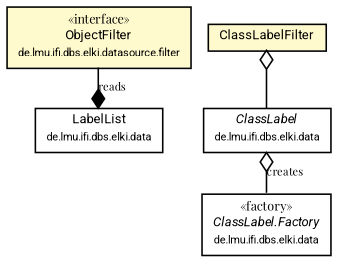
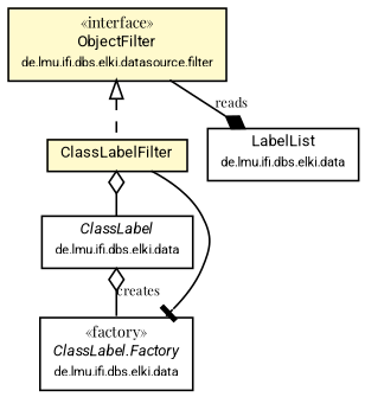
  digraph {
    fontname="Playfair Display"
    nodesep=0.15
    rankdir=TB
    ranksep=0.25
    node [fontcolor=black fontname="Playfair Display" fontsize=8 margin=0 shape=plaintext]
    edge [color=black dir=back fontname="Playfair Display" fontsize=7 labelfontname=Roboto labelfontsize=7 weight=1 arrowhead=none]
    n1 [height=0 label=<<table title="de.lmu.ifi.dbs.elki.datasource.filter.ObjectFilter" border="0" cellborder="1" cellspacing="0" cellpadding="2" bgcolor="LemonChiffon" href="../ObjectFilter.html" target="_parent"> 		<tr><td><table border="0" cellspacing="0" cellpadding="1"> 		<tr><td align="center" balign="center"> &#171;interface&#187; </td></tr> 		<tr><td align="center" balign="center"> <font face="Roboto">ObjectFilter</font> </td></tr> 		<tr><td align="center" balign="center"> <font face="Roboto" point-size="7.0">de.lmu.ifi.dbs.elki.datasource.filter</font> </td></tr> 		</table></td></tr> 		</table>> width=0]
    n2 [height=0 label=<<table title="de.lmu.ifi.dbs.elki.datasource.filter.typeconversions.ClassLabelFilter" border="0" cellborder="1" cellspacing="0" cellpadding="2" bgcolor="lemonChiffon" href="ClassLabelFilter.html" target="_parent"> 		<tr><td><table border="0" cellspacing="0" cellpadding="1"> 		<tr><td align="center" balign="center"> <font face="Roboto">ClassLabelFilter</font> </td></tr> 		</table></td></tr> 		</table>> width=0]
    n3 [height=0 label=<<table title="de.lmu.ifi.dbs.elki.data.LabelList" border="0" cellborder="1" cellspacing="0" cellpadding="2" href="../../../data/LabelList.html" target="_parent"> 		<tr><td><table border="0" cellspacing="0" cellpadding="1"> 		<tr><td align="center" balign="center"> <font face="Roboto">LabelList</font> </td></tr> 		<tr><td align="center" balign="center"> <font face="Roboto" point-size="7.0">de.lmu.ifi.dbs.elki.data</font> </td></tr> 		</table></td></tr> 		</table>> width=0]
    n4 [height=0 label=<<table title="de.lmu.ifi.dbs.elki.data.ClassLabel" border="0" cellborder="1" cellspacing="0" cellpadding="2" href="../../../data/ClassLabel.html" target="_parent"> 		<tr><td><table border="0" cellspacing="0" cellpadding="1"> 		<tr><td align="center" balign="center"> <font face="Roboto"><i>ClassLabel</i></font> </td></tr> 		<tr><td align="center" balign="center"> <font face="Roboto" point-size="7.0">de.lmu.ifi.dbs.elki.data</font> </td></tr> 		</table></td></tr> 		</table>> width=0]
    n5 [height=0 label=<<table title="de.lmu.ifi.dbs.elki.data.ClassLabel.Factory" border="0" cellborder="1" cellspacing="0" cellpadding="2" href="../../../data/ClassLabel.Factory.html" target="_parent"> 		<tr><td><table border="0" cellspacing="0" cellpadding="1"> 		<tr><td align="center" balign="center"> &#171;factory&#187; </td></tr> 		<tr><td align="center" balign="center"> <font face="Roboto"><i>ClassLabel.Factory</i></font> </td></tr> 		<tr><td align="center" balign="center"> <font face="Roboto" point-size="7.0">de.lmu.ifi.dbs.elki.data</font> </td></tr> 		</table></td></tr> 		</table>> width=0]
+   n1 -> n2 [arrowtail=empty style=dashed weight=9 arrowhead=""]
    n1 -> n3 [arrowhead=diamond label=reads dir=""]
    n2 -> n4 [arrowtail=ediamond weight=4]
+   n2 -> n5 [arrowhead=tee dir=""]
    n4 -> n5 [arrowtail=ediamond label=creates weight=4]
  }
